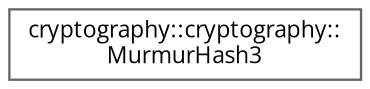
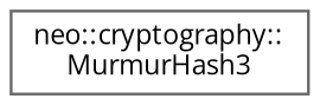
  digraph {
    rankdir=LR
    fontname="Open Sans"
-   n1 [color=grey40 fillcolor=white fontname="Open Sans" fontsize=10 height=0.2 label="cryptography::cryptography::\lMurmurHash3" shape=box style=filled width=0.4]
+   n1 [color=grey40 fillcolor=white fontname="Open Sans" fontsize=10 height=0.2 label="neo::cryptography::\lMurmurHash3" shape=box style=filled width=0.4]
  }
